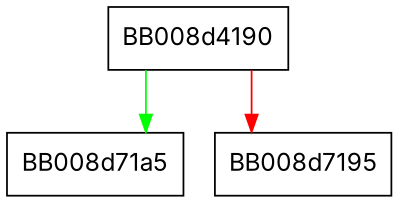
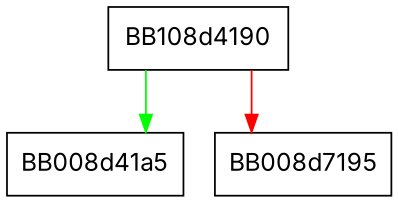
  digraph {
    fontname=Inter
    splines=ortho
    node [fontname=Inter shape=box]
    edge [fontname=Inter]
-   BB008d4190
-   BB008d41a5 [label=BB008d71a5]
+   BB008d4190 [label=BB108d4190]
+   BB008d41a5
    n3 [label=BB008d7195]
    BB008d4190 -> BB008d41a5 [color=green]
    BB008d4190 -> n3 [color=red]
  }
